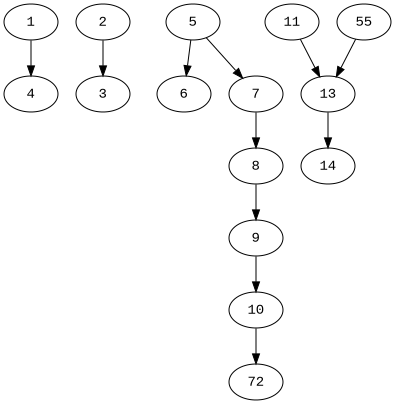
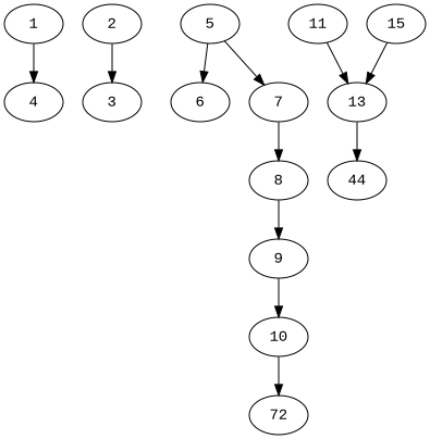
  digraph {
    fontname="Liberation Mono"
    node [alpha=0.02 fontname="Liberation Mono"]
    edge [fontname="Liberation Mono"]
    1 [expect_size=32755712]
    4 [alpha=0.08 expect_size=51335168]
    2 [alpha=0.19 expect_size=18125824]
    3 [alpha=0.01 expect_size=27957248]
    5 [alpha=0.06 expect_size=50708480]
    6 [alpha=0.10 expect_size=29931520]
    7 [expect_size=10501120]
    8 [alpha=0.11 expect_size=48356352]
    9 [alpha=0.13 expect_size=36470784]
    10 [expect_size=44223488]
    n11 [alpha=0.18 expect_size=41127936 label=72]
    11 [alpha=0.15 expect_size=37384192]
    13 [alpha=0.09 expect_size=38535168]
-   14 [alpha=0.20 expect_size=41212928]
-   15 [alpha=0.09 expect_size=12889088 label=55]
+   14 [alpha=0.20 expect_size=41212928 label=44]
+   15 [alpha=0.09 expect_size=12889088]
    1 -> 4
    2 -> 3
    5 -> 6
    5 -> 7
    7 -> 8
    8 -> 9
    9 -> 10
    10 -> n11
    11 -> 13
    13 -> 14
    15 -> 13
  }
